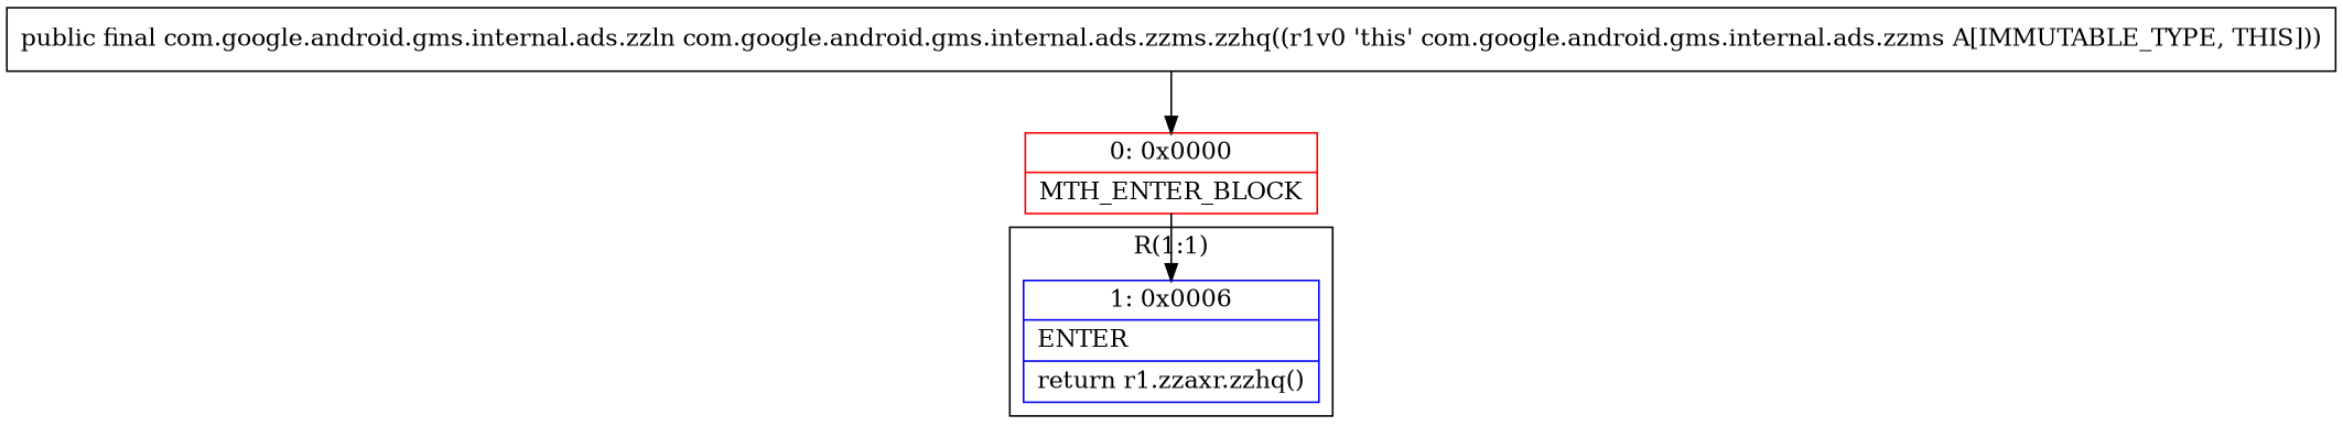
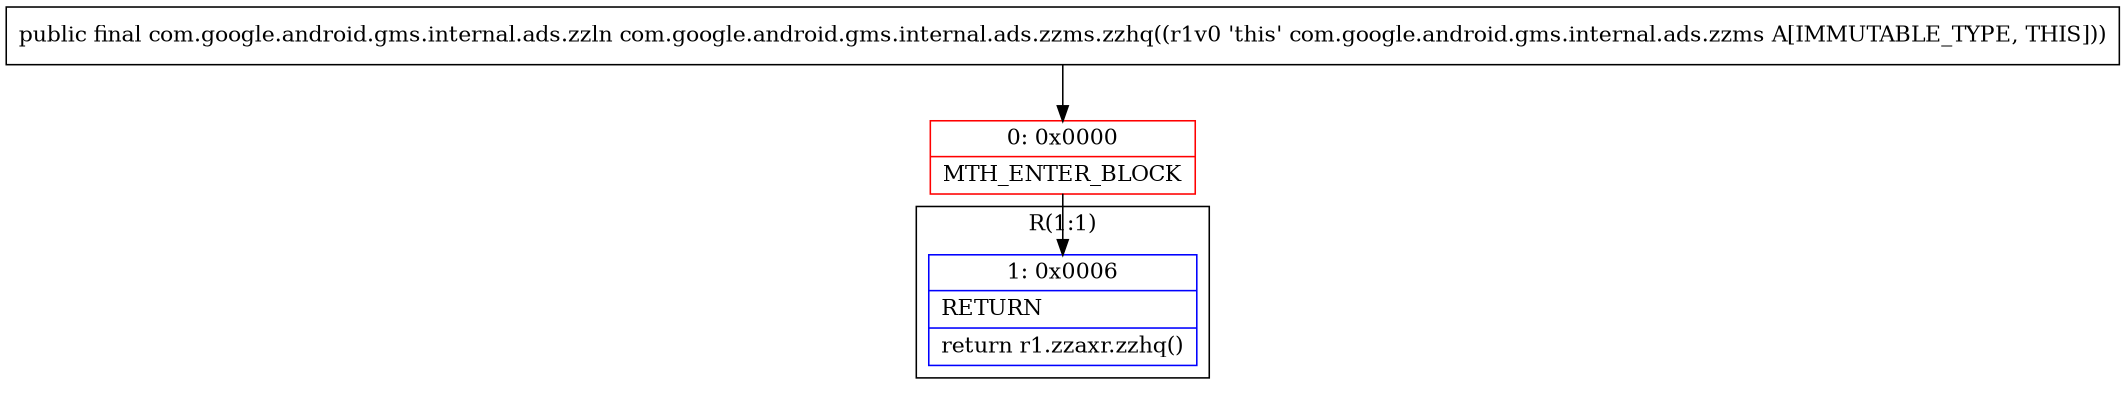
  digraph {
    node [shape=record]
-   n1 [color=blue label="{1\:\ 0x0006|ENTER\l|return r1.zzaxr.zzhq()\l}"]
+   n1 [color=blue label="{1\:\ 0x0006|RETURN\l|return r1.zzaxr.zzhq()\l}"]
    n2 [color=red label="{0\:\ 0x0000|MTH_ENTER_BLOCK\l}"]
    n3 [label="{public final com.google.android.gms.internal.ads.zzln com.google.android.gms.internal.ads.zzms.zzhq((r1v0 'this' com.google.android.gms.internal.ads.zzms A[IMMUTABLE_TYPE, THIS])) }"]
    subgraph cluster_1 {
      label="R(1:1)"
      n1
    }
    n2 -> n1
    n3 -> n2
  }
